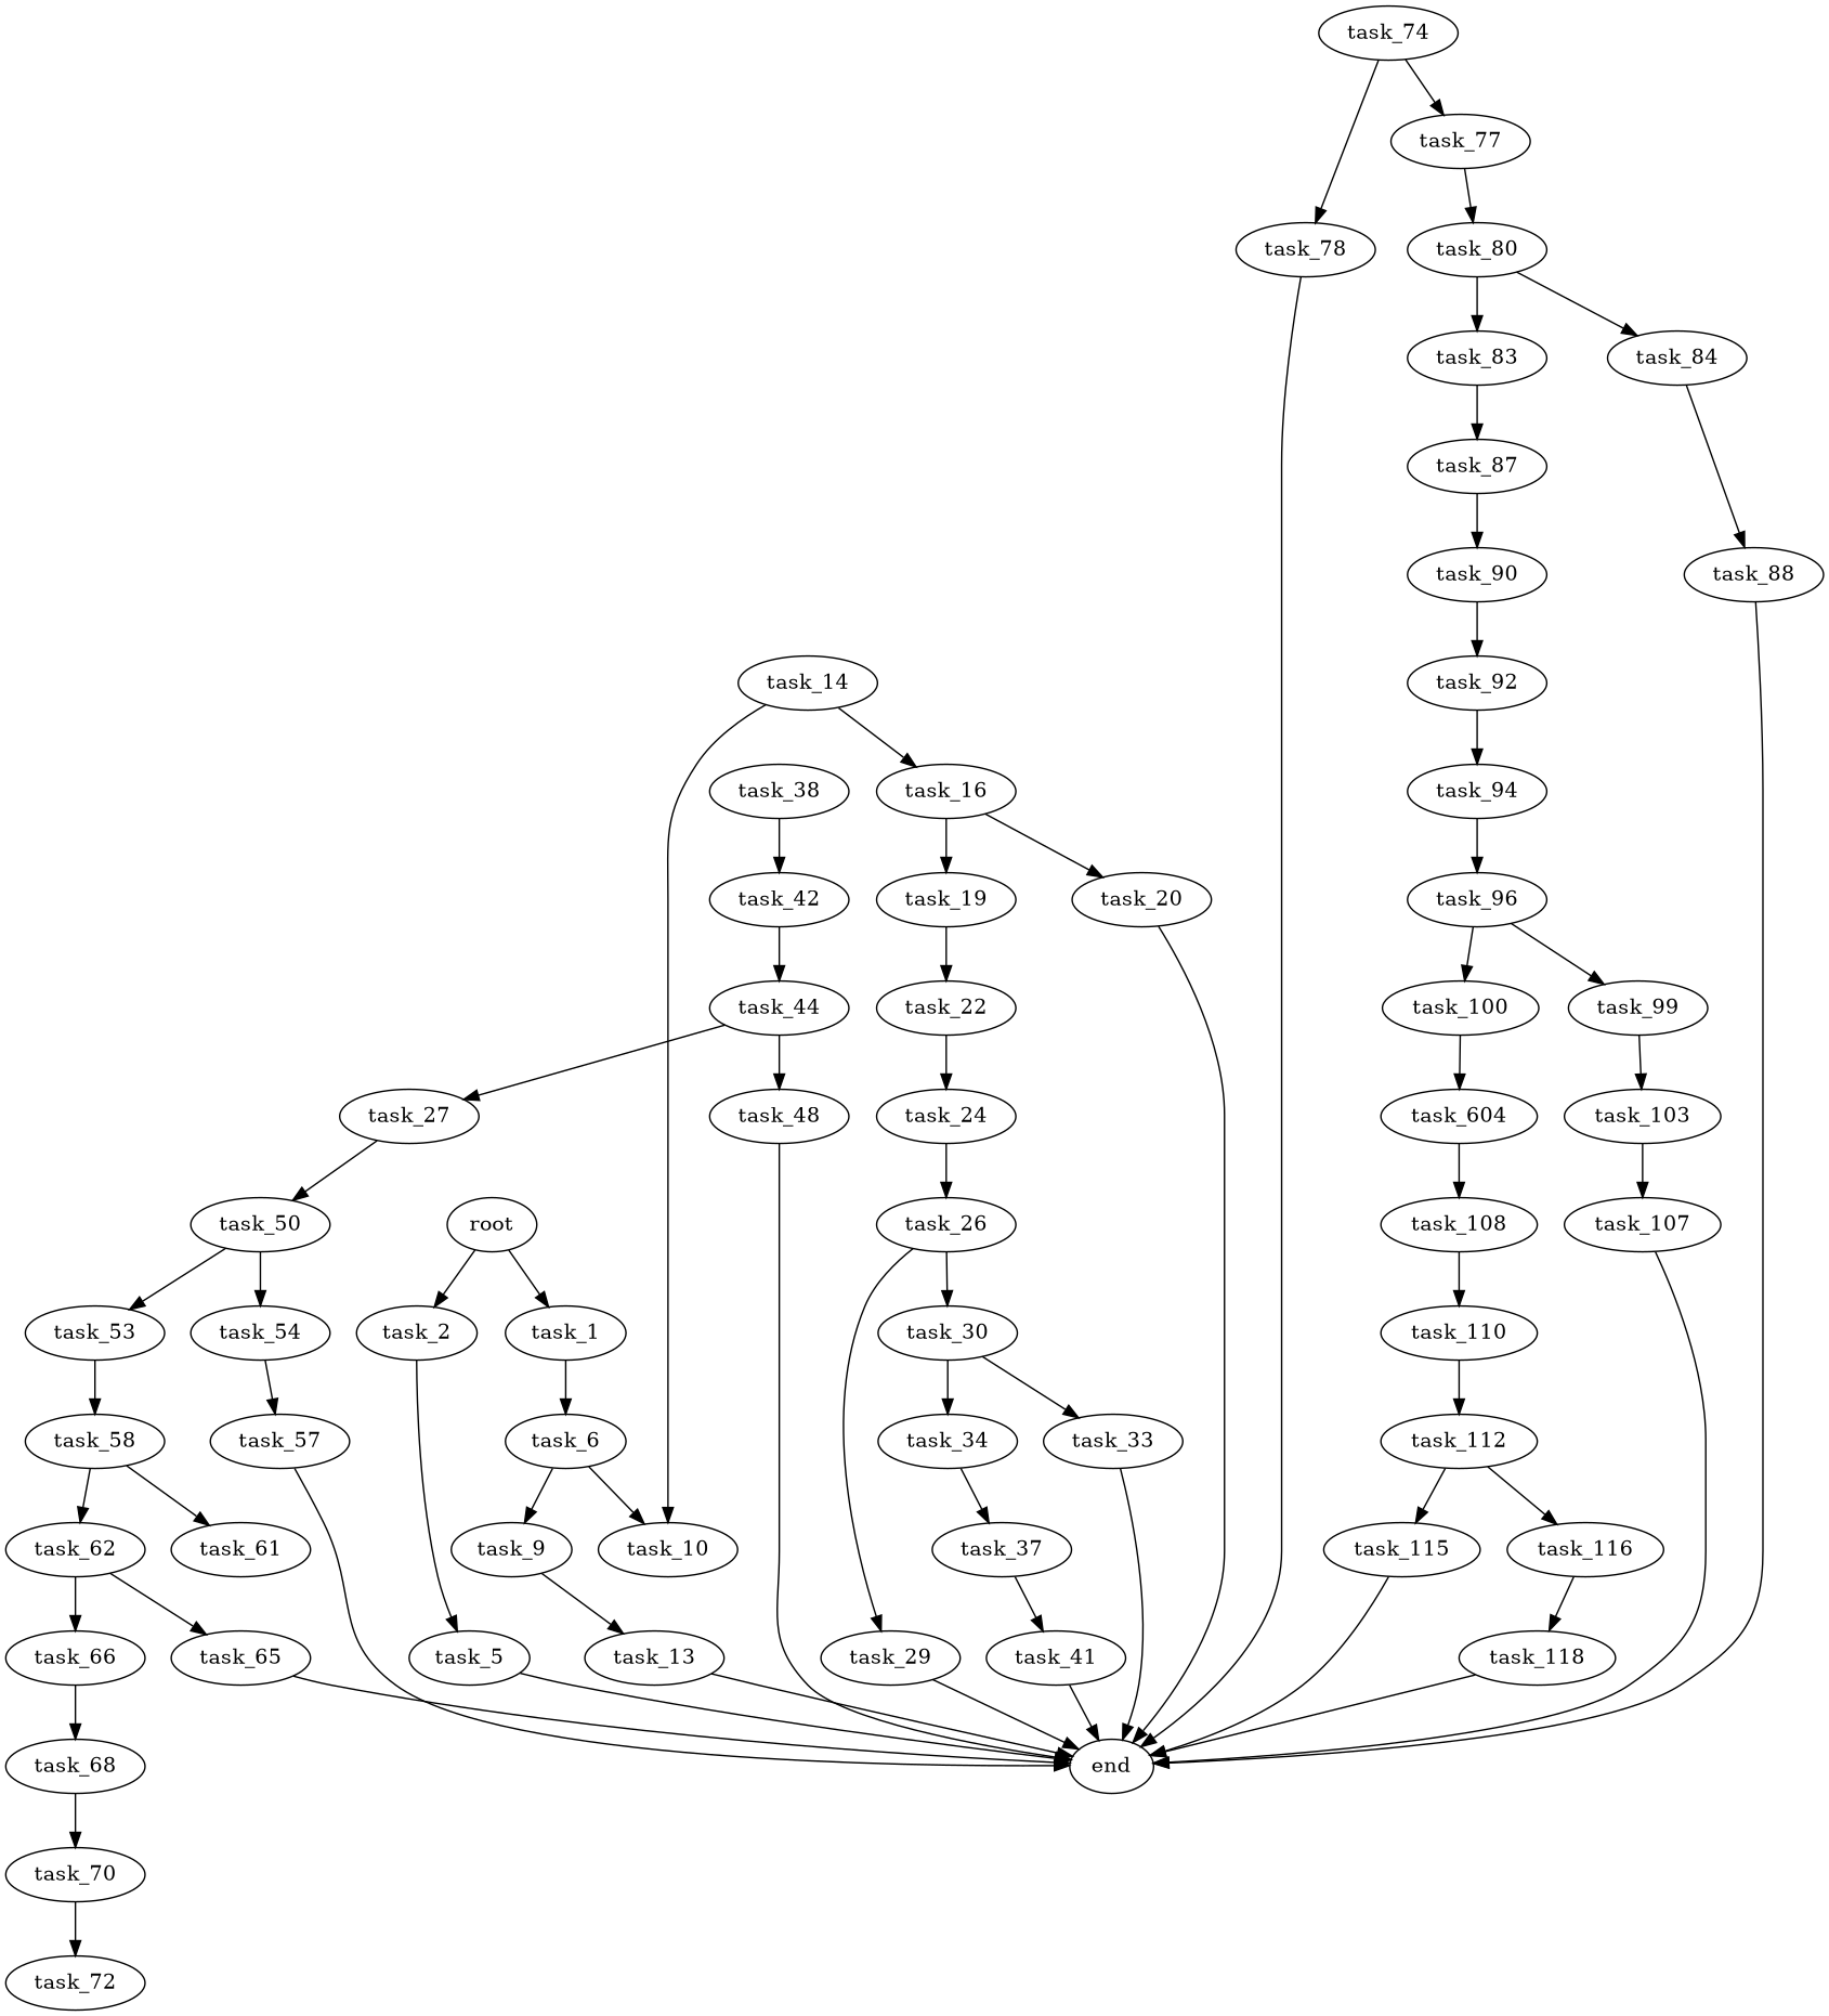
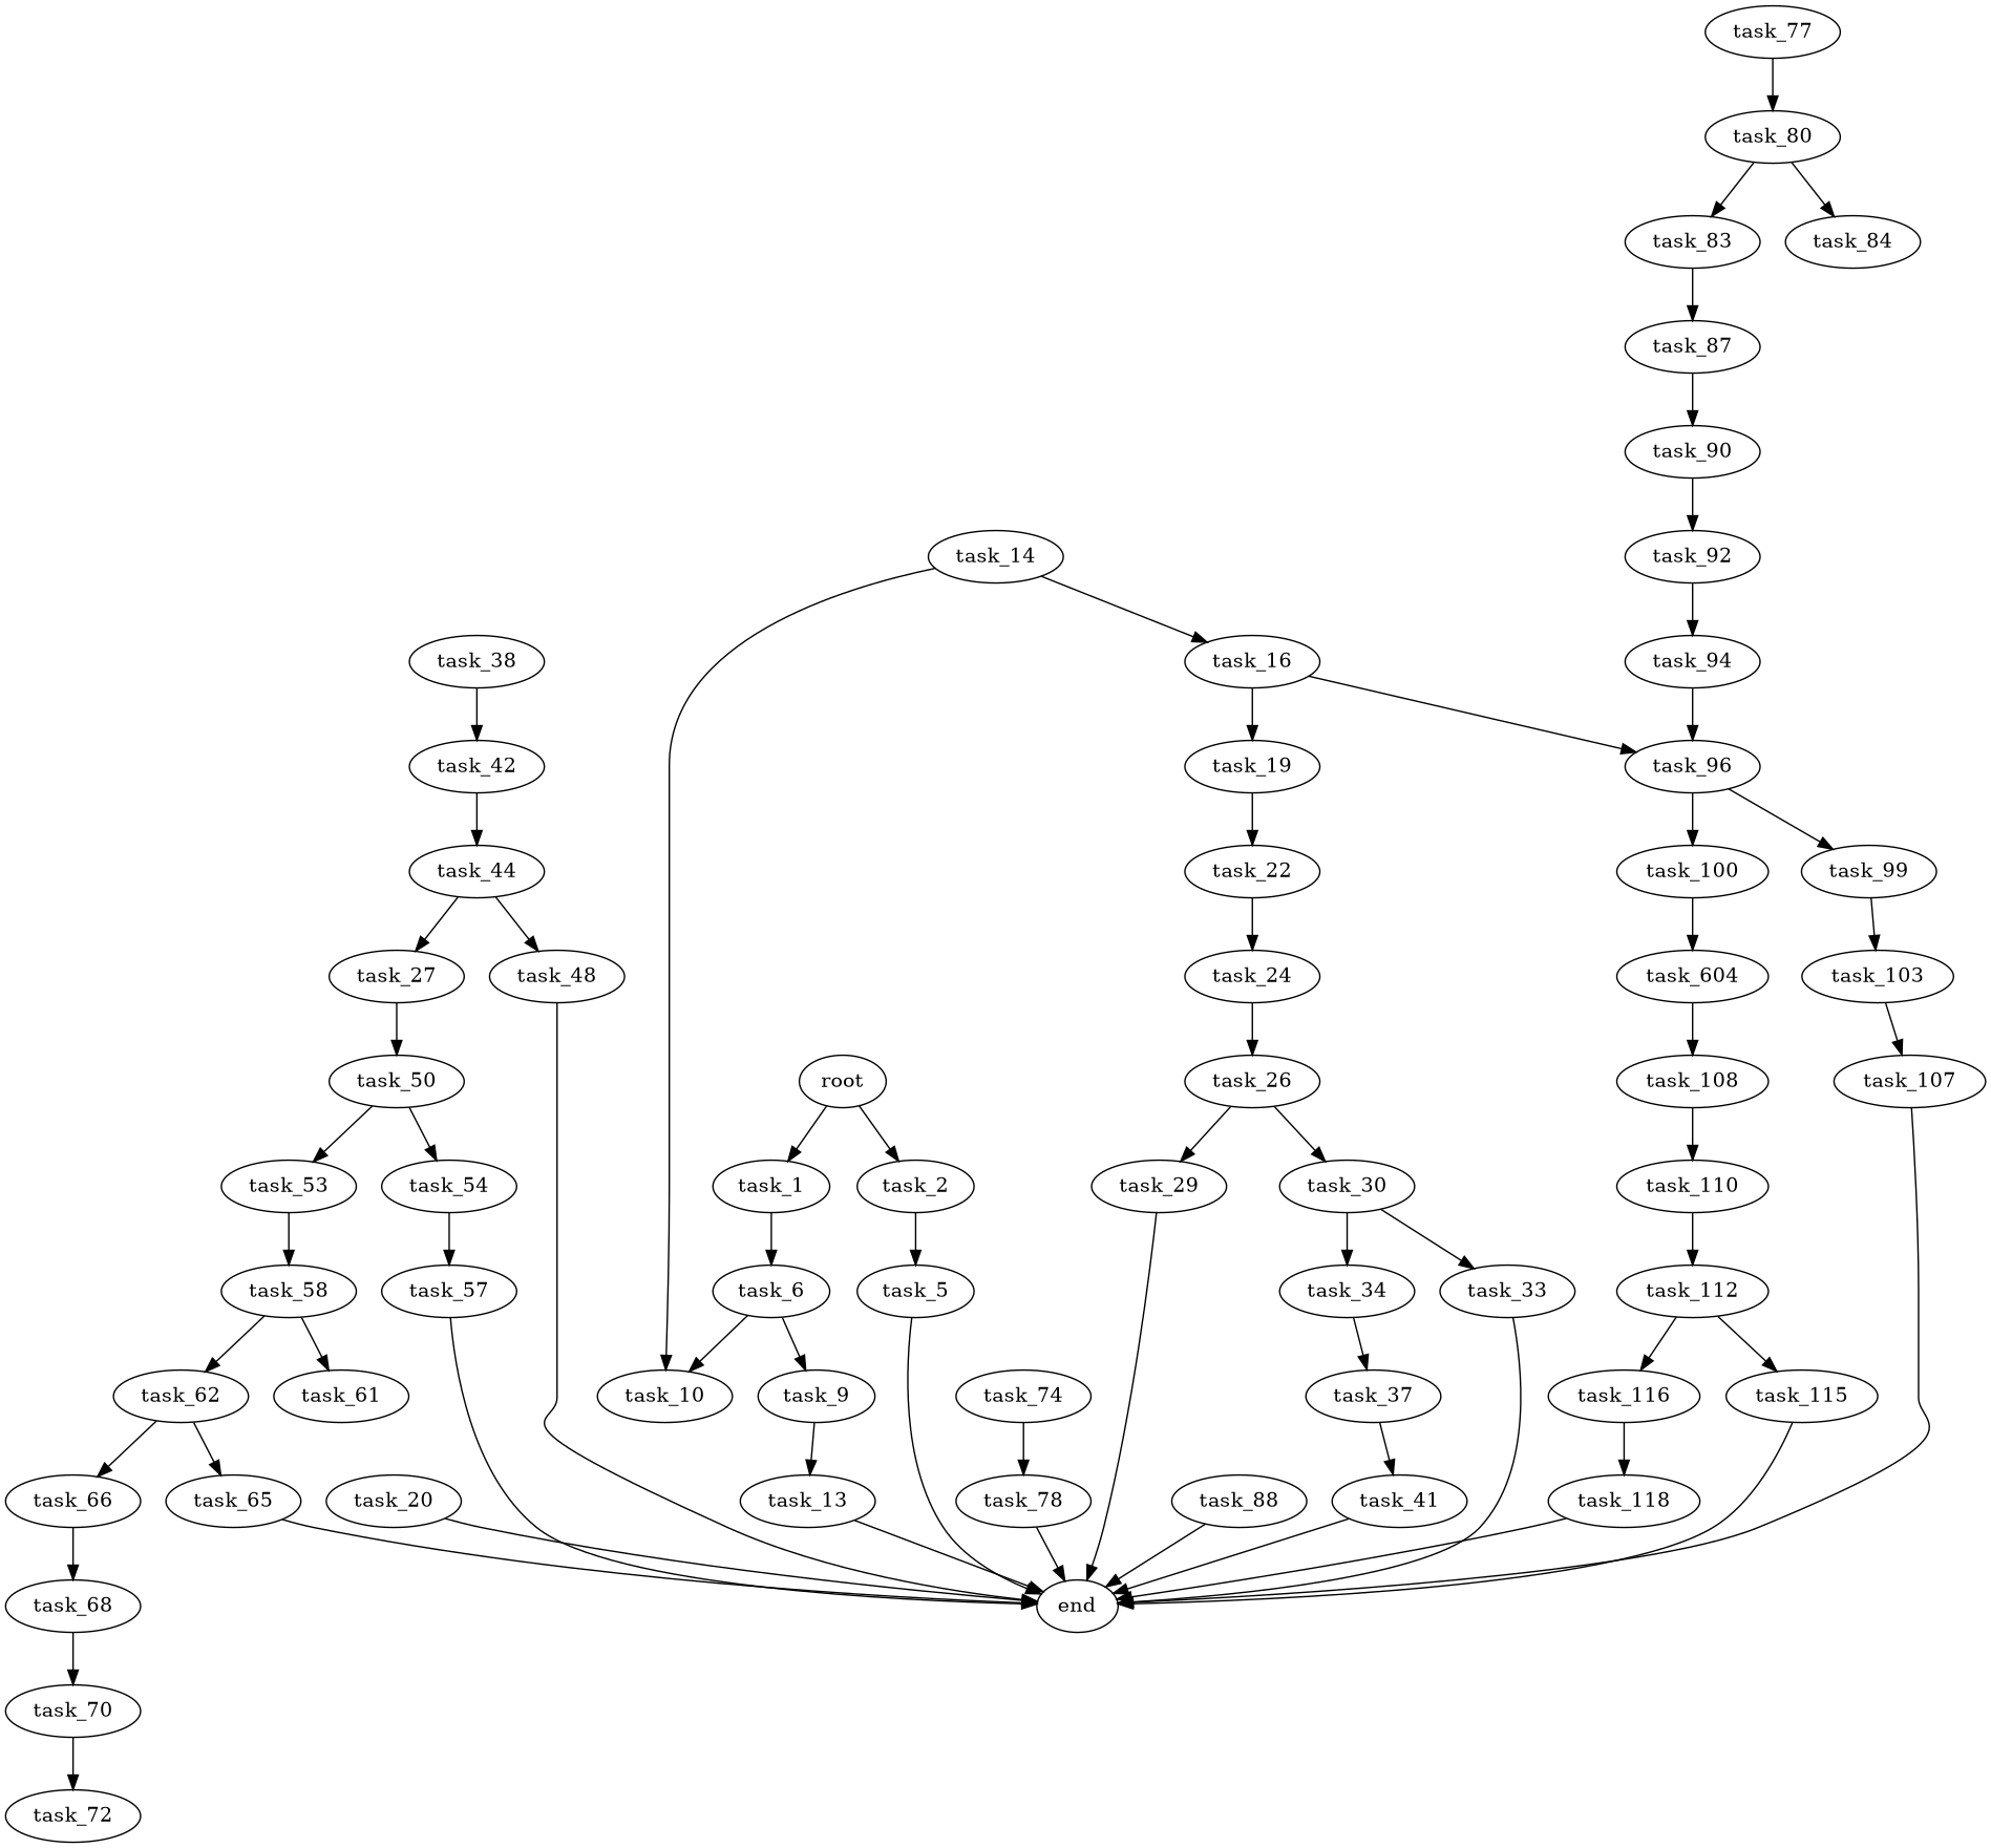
  digraph {
    root
    task_1
    task_2
    task_6
    task_5
    task_9
    task_10
    end
    task_13
    task_14
    task_16
    task_19
    task_20
    task_22
    task_24
    task_26
    task_29
    task_30
    task_33
    task_34
    task_37
    task_41
    task_38
    task_42
    task_44
    n26 [label=task_27]
    task_48
    task_50
    task_53
    task_54
    task_58
    task_57
    task_61
    task_62
    task_66
    task_65
    task_68
    task_70
    task_72
    task_74
    task_77
    task_78
    task_80
    task_83
    task_84
    task_87
    task_88
    task_90
    task_92
    task_94
    task_96
    task_99
    task_100
    task_103
    n55 [label=task_604]
    task_107
    task_108
    task_110
    task_112
    task_115
    task_116
    task_118
    root -> task_1
    root -> task_2
    task_1 -> task_6
    task_2 -> task_5
    task_6 -> task_9
    task_6 -> task_10
    task_5 -> end
    task_9 -> task_13
    task_13 -> end
    task_14 -> task_10
    task_14 -> task_16
    task_16 -> task_19
-   task_16 -> task_20
+   task_16 -> task_96
    task_19 -> task_22
    task_20 -> end
    task_22 -> task_24
    task_24 -> task_26
    task_26 -> task_29
    task_26 -> task_30
    task_29 -> end
    task_30 -> task_33
    task_30 -> task_34
    task_33 -> end
    task_34 -> task_37
    task_37 -> task_41
    task_41 -> end
    task_38 -> task_42
    task_42 -> task_44
    task_44 -> n26
    task_44 -> task_48
    n26 -> task_50
    task_48 -> end
    task_50 -> task_53
    task_50 -> task_54
    task_53 -> task_58
    task_54 -> task_57
    task_58 -> task_61
    task_58 -> task_62
    task_57 -> end
    task_62 -> task_66
    task_62 -> task_65
    task_66 -> task_68
    task_65 -> end
    task_68 -> task_70
    task_70 -> task_72
-   task_74 -> task_77
    task_74 -> task_78
    task_77 -> task_80
    task_78 -> end
    task_80 -> task_83
    task_80 -> task_84
    task_83 -> task_87
-   task_84 -> task_88
    task_87 -> task_90
    task_88 -> end
    task_90 -> task_92
    task_92 -> task_94
    task_94 -> task_96
    task_96 -> task_99
    task_96 -> task_100
    task_99 -> task_103
    task_100 -> n55
    task_103 -> task_107
    n55 -> task_108
    task_107 -> end
    task_108 -> task_110
    task_110 -> task_112
    task_112 -> task_115
    task_112 -> task_116
    task_115 -> end
    task_116 -> task_118
    task_118 -> end
  }
